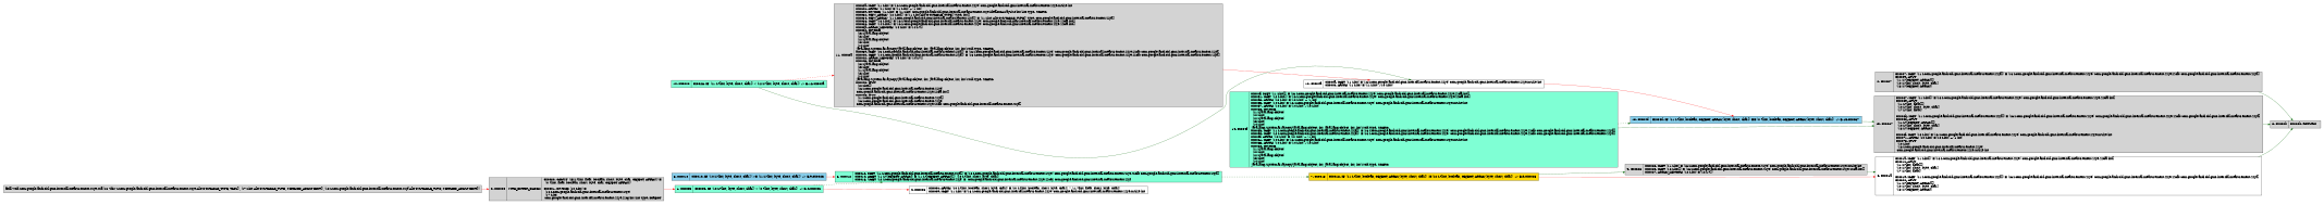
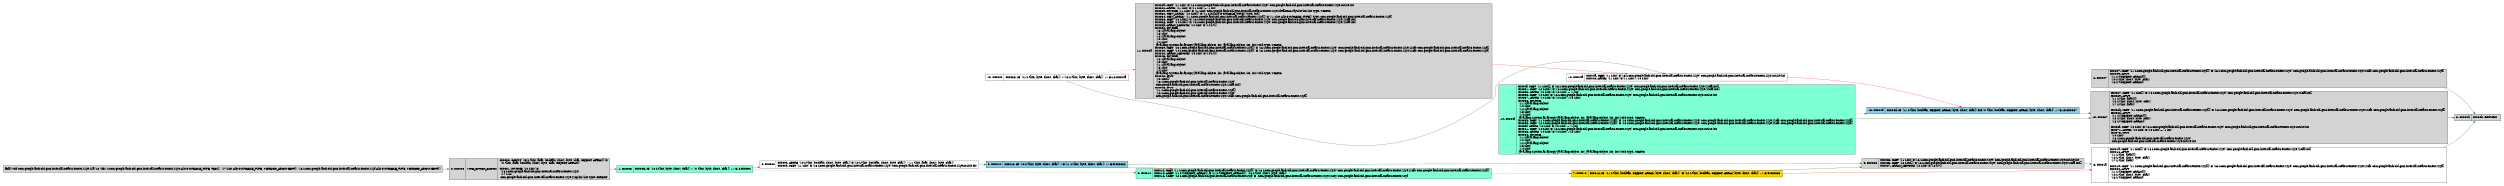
  digraph {
    rankdir=LR
    node [fillcolor=lightgrey shape=record style=filled]
    edge [color=darkgreen]
    n1 [label="{0\:\ 0x0000|MTH_ENTER_BLOCK\l|0x0000: CONST  (r5 I:?[int, float, boolean, short, byte, char, OBJECT, ARRAY]) = \l  (0 ?[int, float, boolean, short, byte, char, OBJECT, ARRAY])\l \l0x0001: INVOKE  (r0 I:int) = \l  (r6 I:com.google.android.gms.internal.measurement.zzye)\l  (r7 I:int)\l com.google.android.gms.internal.measurement.zzye.zzcg(int):int type: DIRECT \l}"]
    n2 [fillcolor=aquamarine label="{1\:\ 0x0005|0x0005: IF  (r0 I:?[int, byte, short, char]) \< (0 ?[int, byte, short, char])  \-\> B:4:0x000c \l}"]
    n3 [fillcolor=white label="{4\:\ 0x000c|0x000c: ARITH  (r0 I:?[int, boolean, short, byte, char]) = (r0 I:?[int, boolean, short, byte, char]) ^ (\-1 ?[int, float, short, byte, char]) \l0x000e: IGET  (r1 I:int) = (r6 I:com.google.android.gms.internal.measurement.zzye) com.google.android.gms.internal.measurement.zzye.mSize int \l}"]
    n4 [fillcolor=aquamarine label="{6\:\ 0x0012|0x0012: IGET  (r1 I:com.google.android.gms.internal.measurement.zzyf[]) = (r6 I:com.google.android.gms.internal.measurement.zzye) com.google.android.gms.internal.measurement.zzye.zzcfb com.google.android.gms.internal.measurement.zzyf[] \l0x0014: AGET  (r1 I:?[OBJECT, ARRAY]) = (r1 I:?[OBJECT, ARRAY][]), (r0 I:?[int, short, byte, char]) \l0x0016: SGET  (r2 I:com.google.android.gms.internal.measurement.zzyf) =  com.google.android.gms.internal.measurement.zzye.zzcey com.google.android.gms.internal.measurement.zzyf \l}"]
    n5 [label="{2\:\ 0x0007|0x0007: IGET  (r1 I:com.google.android.gms.internal.measurement.zzyf[]) = (r6 I:com.google.android.gms.internal.measurement.zzye) com.google.android.gms.internal.measurement.zzye.zzcfb com.google.android.gms.internal.measurement.zzyf[] \l0x0009: APUT  \l  (r1 I:?[OBJECT, ARRAY][])\l  (r0 I:?[int, short, byte, char])\l  (r8 I:?[OBJECT, ARRAY])\l \l}"]
    n6 [label="{3\:\ 0x000b|0x000b: RETURN   \l}"]
    n7 [fillcolor=skyblue label="{5\:\ 0x0010|0x0010: IF  (r0 I:?[int, byte, short, char]) \>= (r1 I:?[int, byte, short, char])  \-\> B:9:0x0023 \l}"]
    n8 [label="{9\:\ 0x0023|0x0023: IGET  (r1 I:int) = (r6 I:com.google.android.gms.internal.measurement.zzye) com.google.android.gms.internal.measurement.zzye.mSize int \l0x0025: IGET  (r2 I:int[]) = (r6 I:com.google.android.gms.internal.measurement.zzye) com.google.android.gms.internal.measurement.zzye.zzcfa int[] \l0x0027: ARRAY_LENGTH  (r2 I:int) = (r2 I:?[]) \l}"]
    n9 [fillcolor=gold label="{7\:\ 0x0018|0x0018: IF  (r1 I:?[int, boolean, OBJECT, ARRAY, byte, short, char]) != (r2 I:?[int, boolean, OBJECT, ARRAY, byte, short, char])  \-\> B:9:0x0023 \l}"]
    n10 [fillcolor=white label="{8\:\ 0x001a|0x001a: IGET  (r1 I:int[]) = (r6 I:com.google.android.gms.internal.measurement.zzye) com.google.android.gms.internal.measurement.zzye.zzcfa int[] \l0x001c: APUT  \l  (r1 I:?[int, float][])\l  (r0 I:?[int, short, byte, char])\l  (r7 I:?[int, float])\l \l0x001e: IGET  (r1 I:com.google.android.gms.internal.measurement.zzyf[]) = (r6 I:com.google.android.gms.internal.measurement.zzye) com.google.android.gms.internal.measurement.zzye.zzcfb com.google.android.gms.internal.measurement.zzyf[] \l0x0020: APUT  \l  (r1 I:?[OBJECT, ARRAY][])\l  (r0 I:?[int, short, byte, char])\l  (r8 I:?[OBJECT, ARRAY])\l \l}"]
-   n11 [fillcolor=aquamarine label="{10\:\ 0x0028|0x0028: IF  (r1 I:?[int, byte, short, char]) \< (r2 I:?[int, byte, short, char])  \-\> B:12:0x004a \l}"]
+   n11 [fillcolor=white label="{10\:\ 0x0028|0x0028: IF  (r1 I:?[int, byte, short, char]) \< (r2 I:?[int, byte, short, char])  \-\> B:12:0x004a \l}"]
    n12 [label="{11\:\ 0x002a|0x002a: IGET  (r1 I:int) = (r6 I:com.google.android.gms.internal.measurement.zzye) com.google.android.gms.internal.measurement.zzye.mSize int \l0x002c: ARITH  (r1 I:int) = (r1 I:int) + (1 int) \l0x002e: INVOKE  (r1 I:int) = (r1 I:int) com.google.android.gms.internal.measurement.zzye.idealIntArraySize(int):int type: STATIC \l0x0032: NEW_ARRAY  (r2 I:int[]) = (r1 I:int A[IMMUTABLE_TYPE]) type: int[] \l0x0034: NEW_ARRAY  (r1 I:com.google.android.gms.internal.measurement.zzyf[]) = (r1 I:int A[IMMUTABLE_TYPE]) type: com.google.android.gms.internal.measurement.zzyf[] \l0x0036: IGET  (r3 I:int[]) = (r6 I:com.google.android.gms.internal.measurement.zzye) com.google.android.gms.internal.measurement.zzye.zzcfa int[] \l0x0038: IGET  (r4 I:int[]) = (r6 I:com.google.android.gms.internal.measurement.zzye) com.google.android.gms.internal.measurement.zzye.zzcfa int[] \l0x003a: ARRAY_LENGTH  (r4 I:int) = (r4 I:?[]) \l0x003b: INVOKE  \l  (r3 I:java.lang.Object)\l  (r5 I:int)\l  (r2 I:java.lang.Object)\l  (r5 I:int)\l  (r4 I:int)\l java.lang.System.arraycopy(java.lang.Object, int, java.lang.Object, int, int):void type: STATIC \l0x003e: IGET  (r3 I:com.google.android.gms.internal.measurement.zzyf[]) = (r6 I:com.google.android.gms.internal.measurement.zzye) com.google.android.gms.internal.measurement.zzye.zzcfb com.google.android.gms.internal.measurement.zzyf[] \l0x0040: IGET  (r4 I:com.google.android.gms.internal.measurement.zzyf[]) = (r6 I:com.google.android.gms.internal.measurement.zzye) com.google.android.gms.internal.measurement.zzye.zzcfb com.google.android.gms.internal.measurement.zzyf[] \l0x0042: ARRAY_LENGTH  (r4 I:int) = (r4 I:?[]) \l0x0043: INVOKE  \l  (r3 I:java.lang.Object)\l  (r5 I:int)\l  (r1 I:java.lang.Object)\l  (r5 I:int)\l  (r4 I:int)\l java.lang.System.arraycopy(java.lang.Object, int, java.lang.Object, int, int):void type: STATIC \l0x0046: IPUT  \l  (r2 I:int[])\l  (r6 I:com.google.android.gms.internal.measurement.zzye)\l com.google.android.gms.internal.measurement.zzye.zzcfa int[] \l0x0048: IPUT  \l  (r1 I:com.google.android.gms.internal.measurement.zzyf[])\l  (r6 I:com.google.android.gms.internal.measurement.zzye)\l com.google.android.gms.internal.measurement.zzye.zzcfb com.google.android.gms.internal.measurement.zzyf[] \l}"]
    n13 [fillcolor=white label="{12\:\ 0x004a|0x004a: IGET  (r1 I:int) = (r6 I:com.google.android.gms.internal.measurement.zzye) com.google.android.gms.internal.measurement.zzye.mSize int \l0x004c: ARITH  (r1 I:int) = (r1 I:int) \- (r0 I:int) \l}"]
    n14 [fillcolor=skyblue label="{13\:\ 0x004d|0x004d: IF  (r1 I:?[int, boolean, OBJECT, ARRAY, byte, short, char]) == (0 ?[int, boolean, OBJECT, ARRAY, byte, short, char])  \-\> B:15:0x0067 \l}"]
    n15 [label="{15\:\ 0x0067|0x0067: IGET  (r1 I:int[]) = (r6 I:com.google.android.gms.internal.measurement.zzye) com.google.android.gms.internal.measurement.zzye.zzcfa int[] \l0x0069: APUT  \l  (r1 I:?[int, float][])\l  (r0 I:?[int, short, byte, char])\l  (r7 I:?[int, float])\l \l0x006b: IGET  (r1 I:com.google.android.gms.internal.measurement.zzyf[]) = (r6 I:com.google.android.gms.internal.measurement.zzye) com.google.android.gms.internal.measurement.zzye.zzcfb com.google.android.gms.internal.measurement.zzyf[] \l0x006d: APUT  \l  (r1 I:?[OBJECT, ARRAY][])\l  (r0 I:?[int, short, byte, char])\l  (r8 I:?[OBJECT, ARRAY])\l \l0x006f: IGET  (r0 I:int) = (r6 I:com.google.android.gms.internal.measurement.zzye) com.google.android.gms.internal.measurement.zzye.mSize int \l0x0071: ARITH  (r0 I:int) = (r0 I:int) + (1 int) \l0x0073: IPUT  \l  (r0 I:int)\l  (r6 I:com.google.android.gms.internal.measurement.zzye)\l com.google.android.gms.internal.measurement.zzye.mSize int \l}"]
    n16 [fillcolor=aquamarine label="{14\:\ 0x004f|0x004f: IGET  (r1 I:int[]) = (r6 I:com.google.android.gms.internal.measurement.zzye) com.google.android.gms.internal.measurement.zzye.zzcfa int[] \l0x0051: IGET  (r2 I:int[]) = (r6 I:com.google.android.gms.internal.measurement.zzye) com.google.android.gms.internal.measurement.zzye.zzcfa int[] \l0x0053: ARITH  (r3 I:int) = (r0 I:int) + (1 int) \l0x0055: IGET  (r4 I:int) = (r6 I:com.google.android.gms.internal.measurement.zzye) com.google.android.gms.internal.measurement.zzye.mSize int \l0x0057: ARITH  (r4 I:int) = (r4 I:int) \- (r0 I:int) \l0x0058: INVOKE  \l  (r1 I:java.lang.Object)\l  (r0 I:int)\l  (r2 I:java.lang.Object)\l  (r3 I:int)\l  (r4 I:int)\l java.lang.System.arraycopy(java.lang.Object, int, java.lang.Object, int, int):void type: STATIC \l0x005b: IGET  (r1 I:com.google.android.gms.internal.measurement.zzyf[]) = (r6 I:com.google.android.gms.internal.measurement.zzye) com.google.android.gms.internal.measurement.zzye.zzcfb com.google.android.gms.internal.measurement.zzyf[] \l0x005d: IGET  (r2 I:com.google.android.gms.internal.measurement.zzyf[]) = (r6 I:com.google.android.gms.internal.measurement.zzye) com.google.android.gms.internal.measurement.zzye.zzcfb com.google.android.gms.internal.measurement.zzyf[] \l0x005f: ARITH  (r3 I:int) = (r0 I:int) + (1 int) \l0x0061: IGET  (r4 I:int) = (r6 I:com.google.android.gms.internal.measurement.zzye) com.google.android.gms.internal.measurement.zzye.mSize int \l0x0063: ARITH  (r4 I:int) = (r4 I:int) \- (r0 I:int) \l0x0064: INVOKE  \l  (r1 I:java.lang.Object)\l  (r0 I:int)\l  (r2 I:java.lang.Object)\l  (r3 I:int)\l  (r4 I:int)\l java.lang.System.arraycopy(java.lang.Object, int, java.lang.Object, int, int):void type: STATIC \l}"]
    n17 [label="{final void com.google.android.gms.internal.measurement.zzye.zza((r6 'this' I:com.google.android.gms.internal.measurement.zzye A[IMMUTABLE_TYPE, THIS]), (r7 I:int A[IMMUTABLE_TYPE, METHOD_ARGUMENT]), (r8 I:com.google.android.gms.internal.measurement.zzyf A[IMMUTABLE_TYPE, METHOD_ARGUMENT])) }"]
    n1 -> n2 [color=red]
    n2 -> n3 [color=red]
    n2 -> n4 [style=dashed]
+   n3 -> n7
    n4 -> n9 [style=dashed]
    n5 -> n6
    n7 -> n4 [color=red style=solid]
+   n7 -> n8
    n8 -> n10
    n9 -> n8
    n9 -> n10 [color=red style=solid]
    n10 -> n6
    n11 -> n12 [color=red style=dashed]
    n11 -> n13
    n12 -> n13 [color=red]
    n13 -> n14 [color=red]
    n14 -> n15
    n15 -> n6
    n16 -> n14 [style=dashed]
    n16 -> n15
    n17 -> n1 [color=red]
  }
